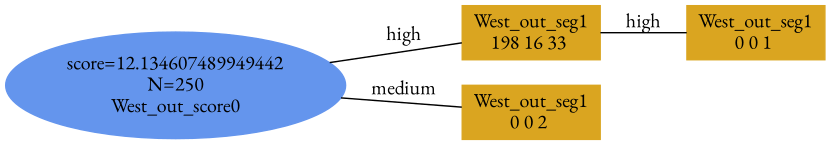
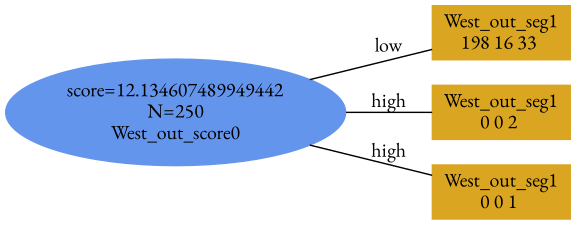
  digraph {
    fontname="EB Garamond"
    rankdir=LR
    node [color=goldenrod fontname="EB Garamond" shape=box style=filled]
    edge [dir=none fontname="EB Garamond"]
    n1 [color=cornflowerblue label="score=12.134607489949442\nN=250\nWest_out_score0" shape=ellipse]
    n2 [label="West_out_seg1\n198 16 33 "]
    n3 [label="West_out_seg1\n0 0 2 "]
    n4 [label="West_out_seg1\n0 0 1 "]
    subgraph sub_1 {
      rank=same
      n1
    }
    subgraph sub_2 {
      rank=same
      n2
    }
    subgraph sub_3 {
      rank=same
      n3
    }
    subgraph sub_4 {
      rank=same
      n4
    }
-   n1 -> n2 [label=high]
-   n1 -> n3 [label=medium]
-   n2 -> n4 [label=high]
+   n1 -> n2 [label=low]
+   n1 -> n3 [label=high]
+   n1 -> n4 [label=high]
  }
